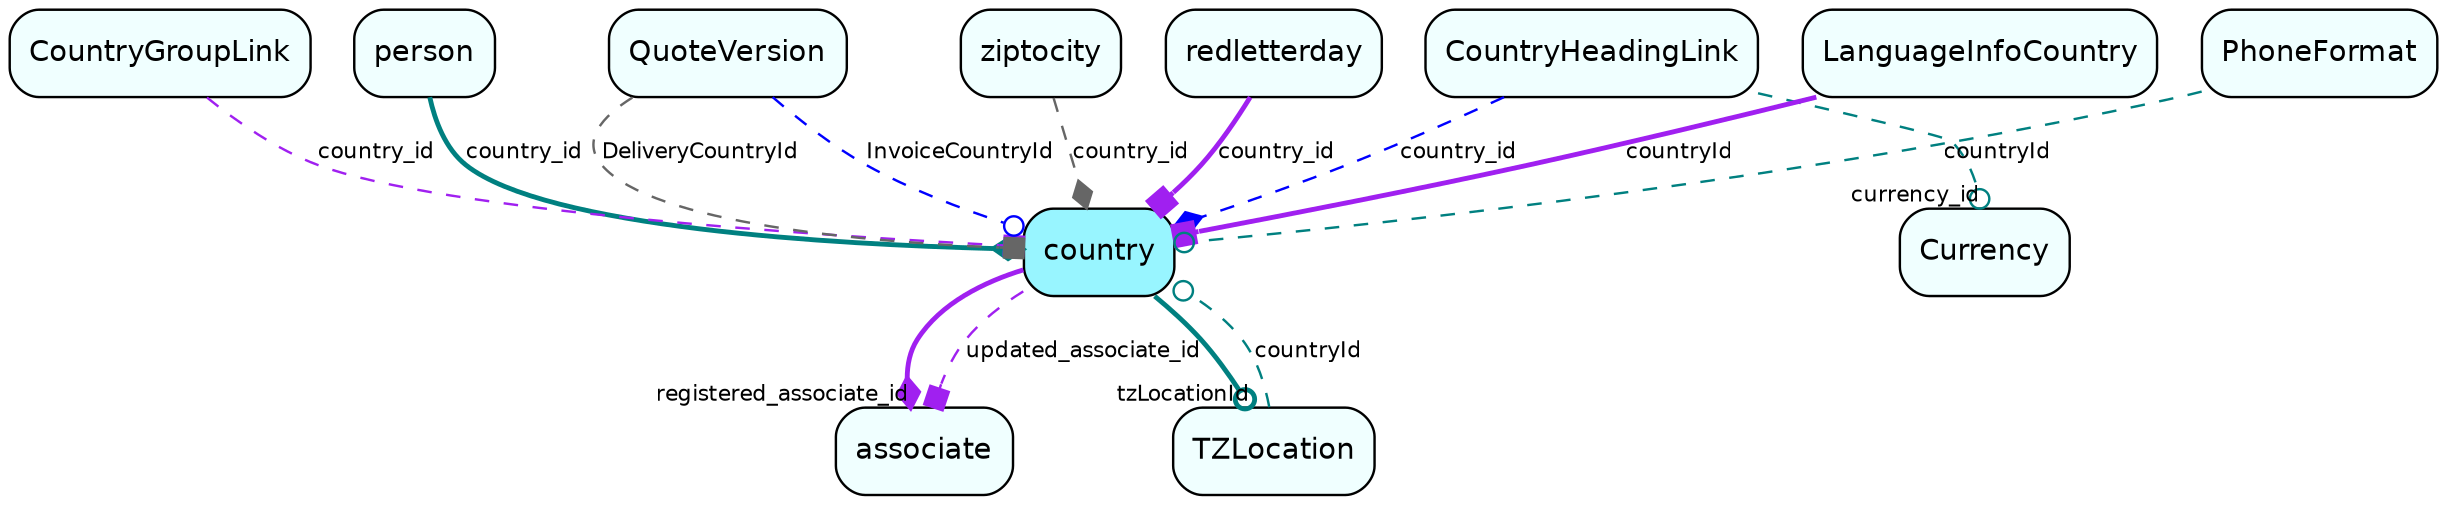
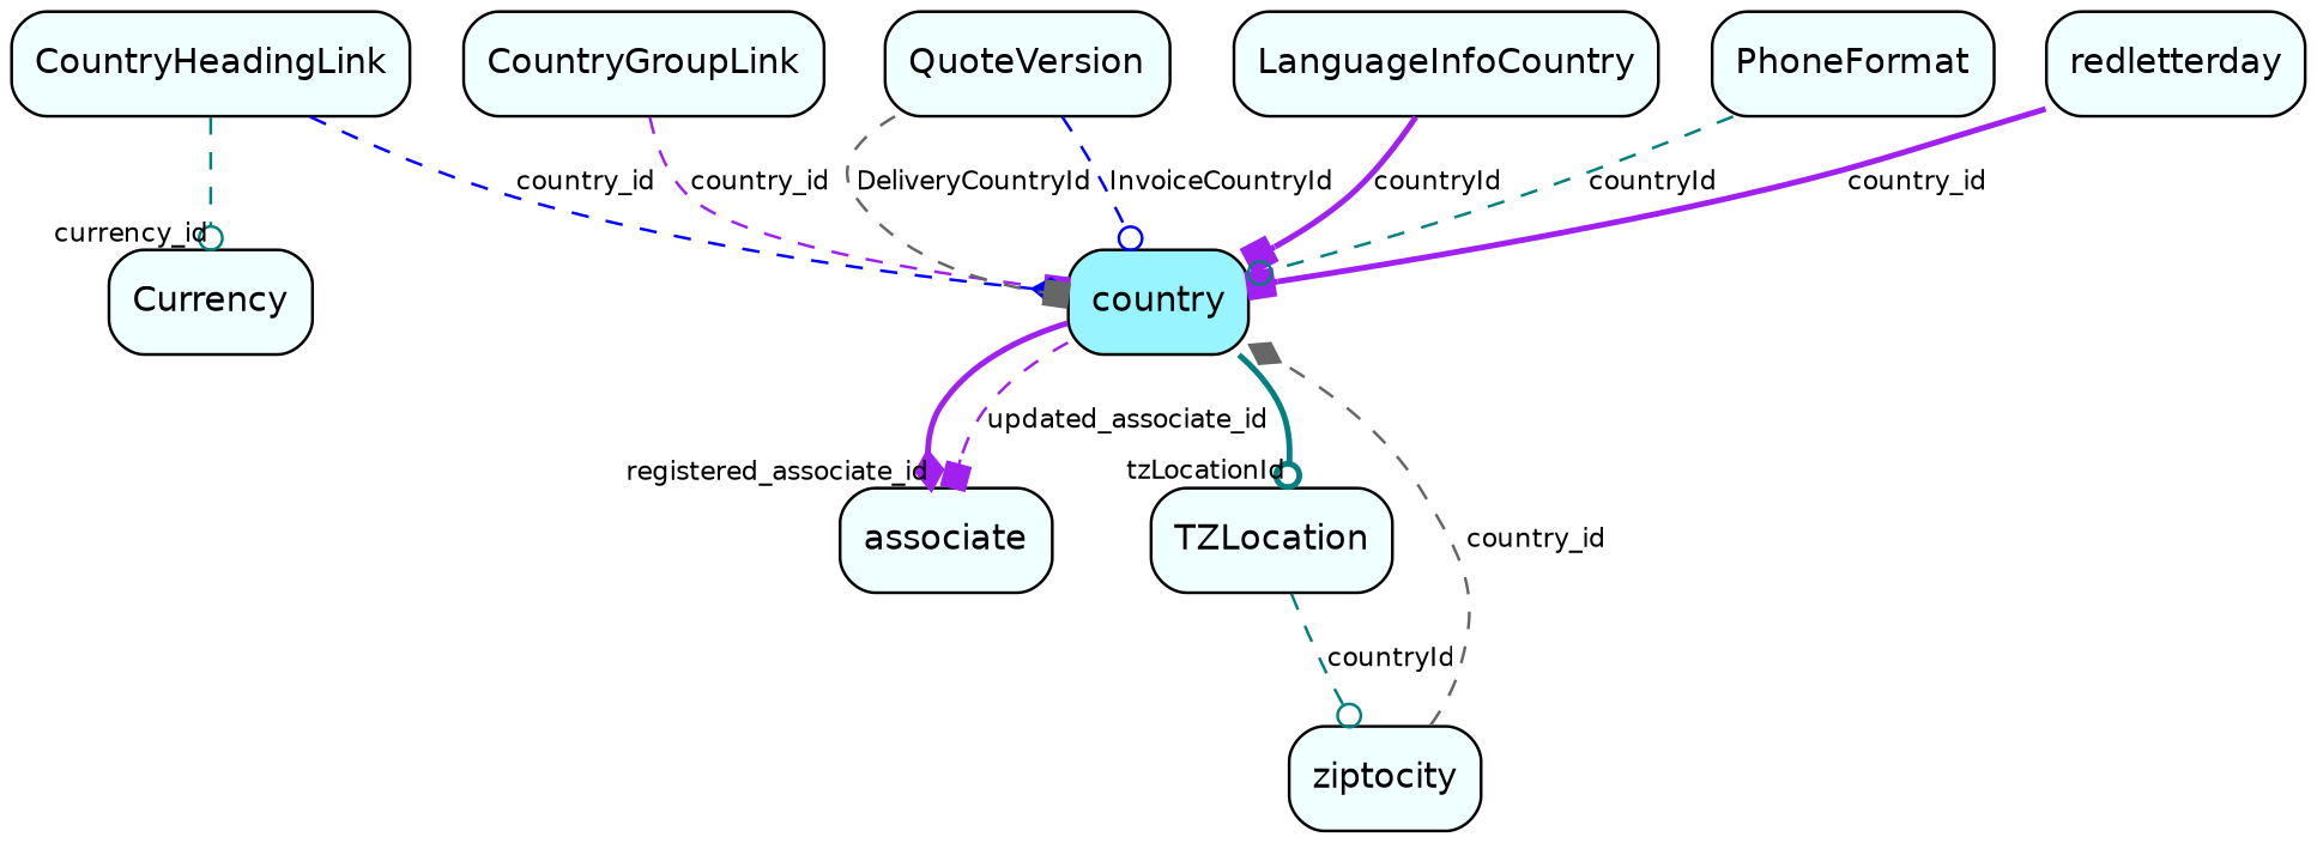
  digraph {
    node [fillcolor=azure1 fontname=Helvetica fontsize=12 shape=box style="rounded, filled"]
    edge [arrowhead=box color=purple fontname=Helvetica fontsize=9 style=dashed]
    country [fillcolor=cadetblue1]
    associate
    TZLocation
-   person
    ziptocity
    redletterday
    CountryGroupLink
    CountryHeadingLink
    Currency
    QuoteVersion
    LanguageInfoCountry
    PhoneFormat
    country -> associate [arrowhead=diamond headlabel=registered_associate_id style=bold]
    country -> associate [label=updated_associate_id]
    country -> TZLocation [arrowhead=odot color=teal headlabel=tzLocationId style=bold]
-   TZLocation -> country [arrowhead=odot color=teal label=countryId]
-   person -> country [arrowhead=diamond color=teal label=country_id style=bold]
+   TZLocation -> ziptocity [arrowhead=odot color=teal label=countryId]
    ziptocity -> country [arrowhead=diamond color=gray40 label=country_id]
    redletterday -> country [label=country_id style=bold]
    CountryGroupLink -> country [label=country_id]
    CountryHeadingLink -> country [arrowhead=diamond color=blue label=country_id]
    CountryHeadingLink -> Currency [arrowhead=odot color=teal headlabel=currency_id]
    QuoteVersion -> country [color=gray40 label=DeliveryCountryId]
    QuoteVersion -> country [arrowhead=odot color=blue label=InvoiceCountryId]
    LanguageInfoCountry -> country [label=countryId style=bold]
    PhoneFormat -> country [arrowhead=odot color=teal label=countryId]
  }
